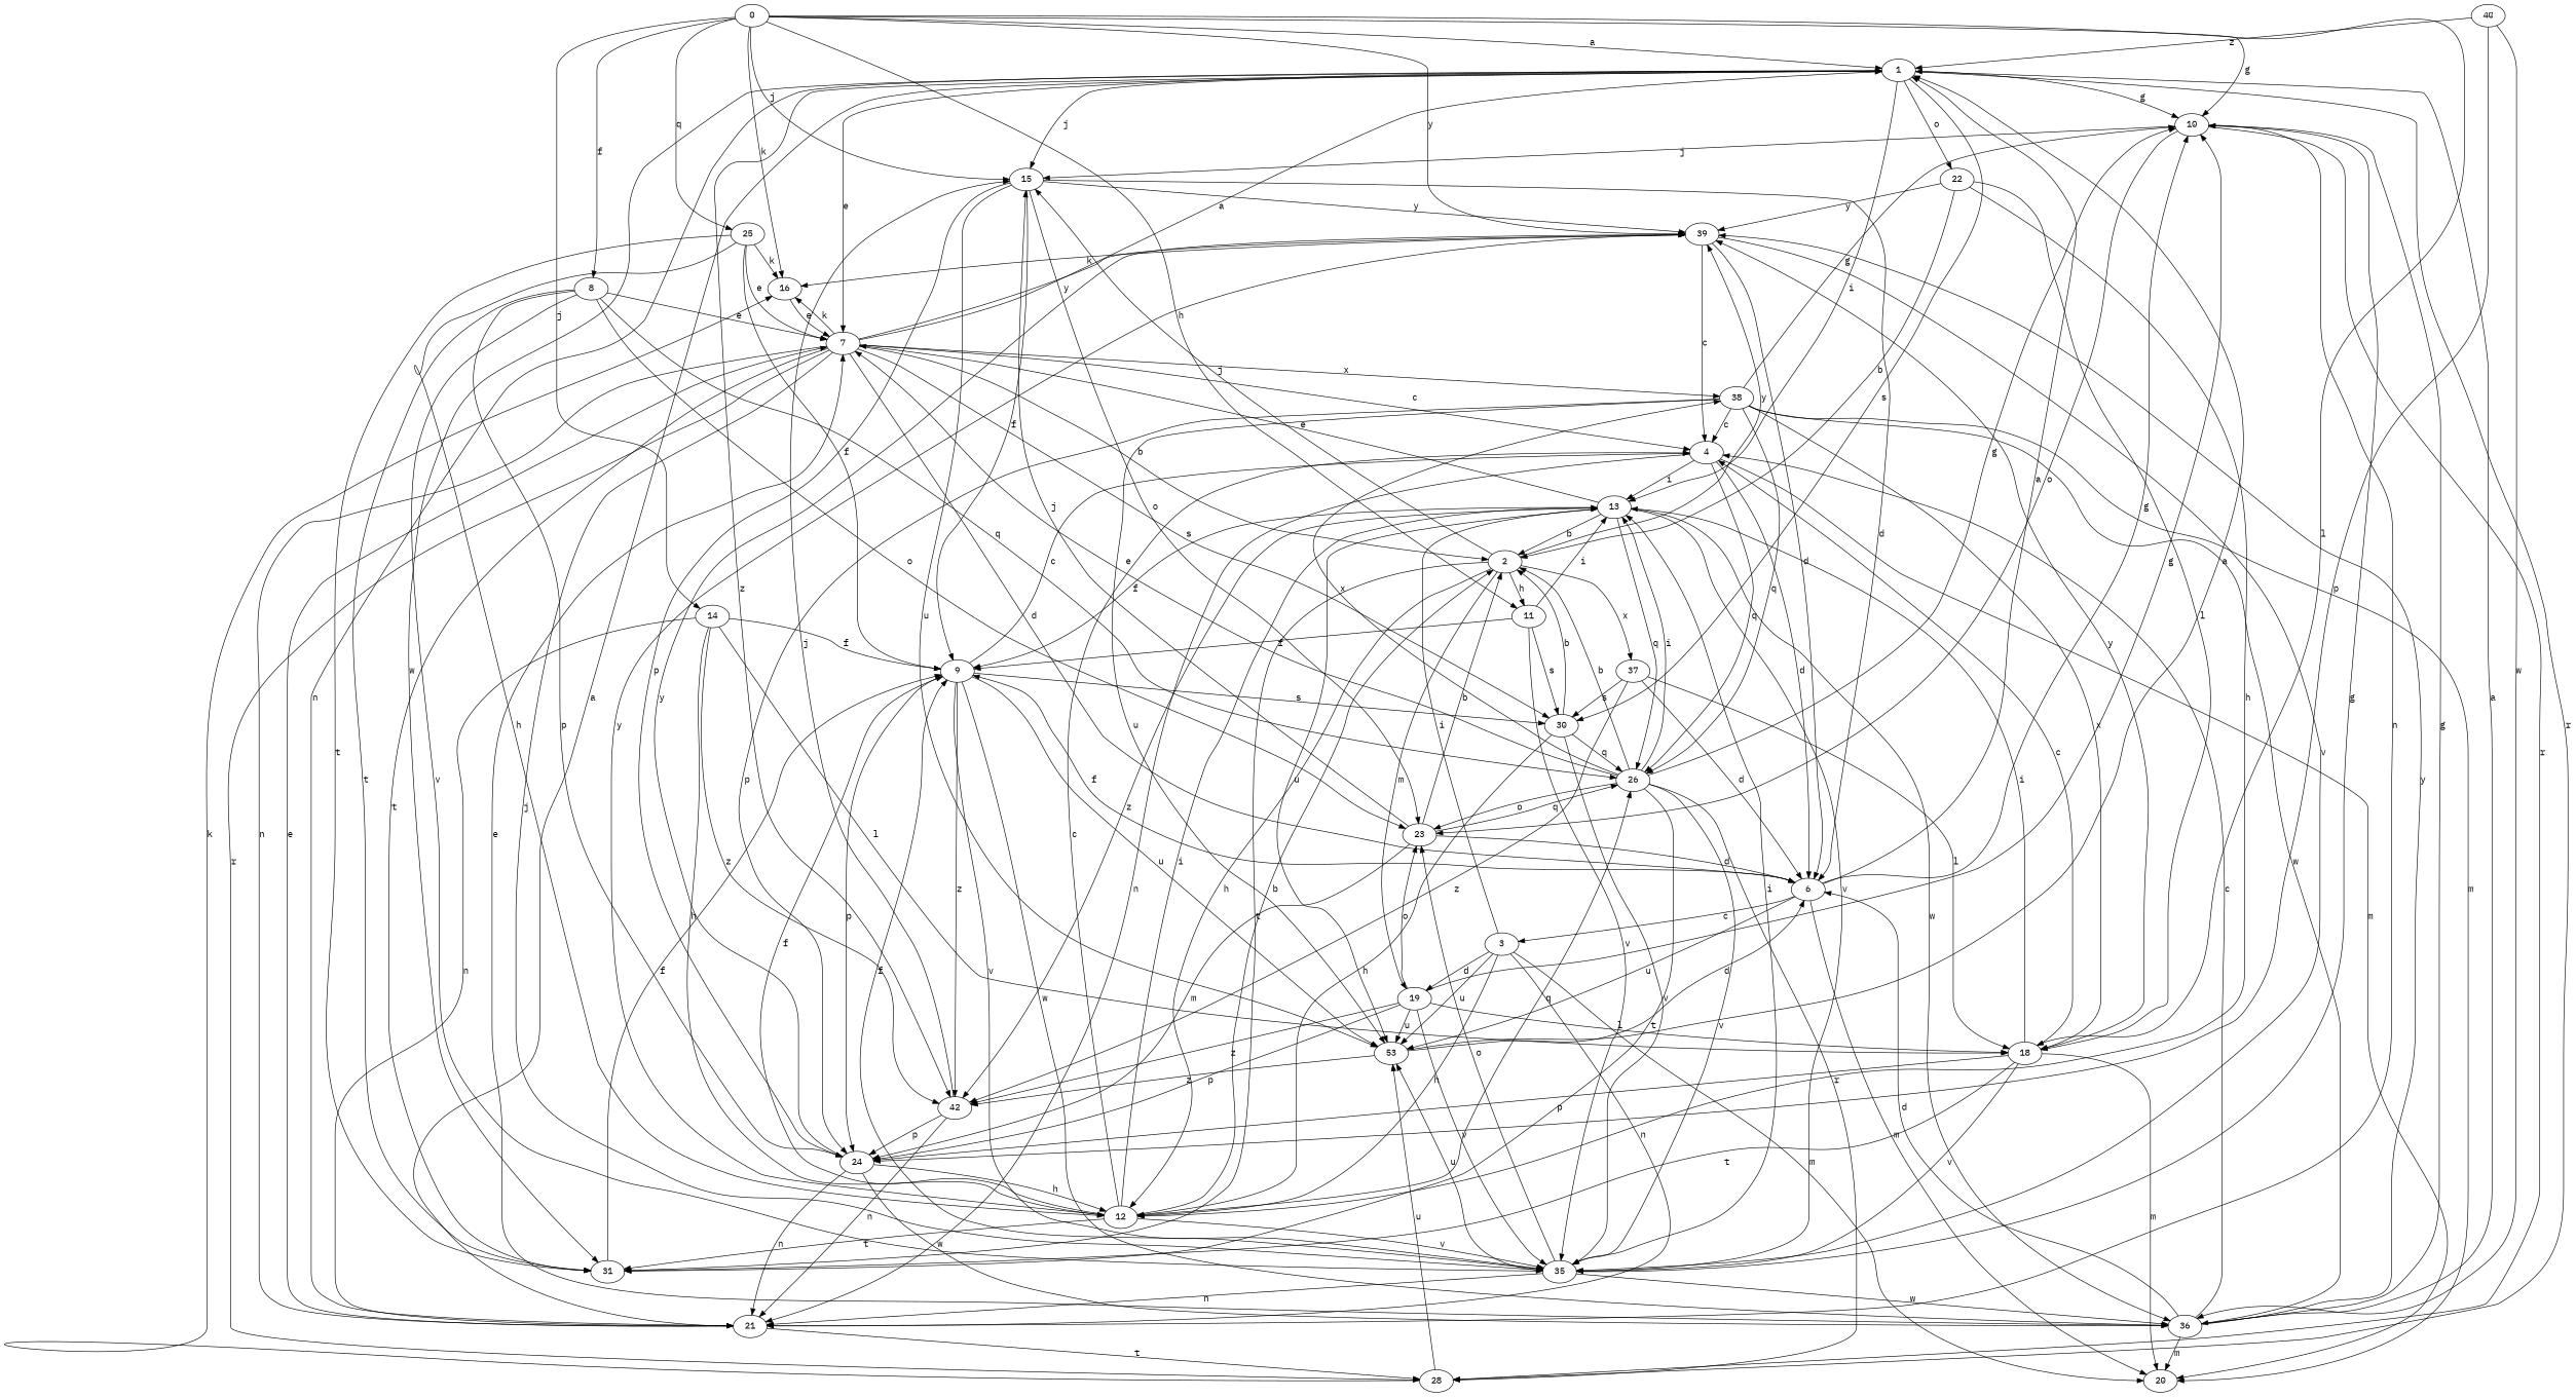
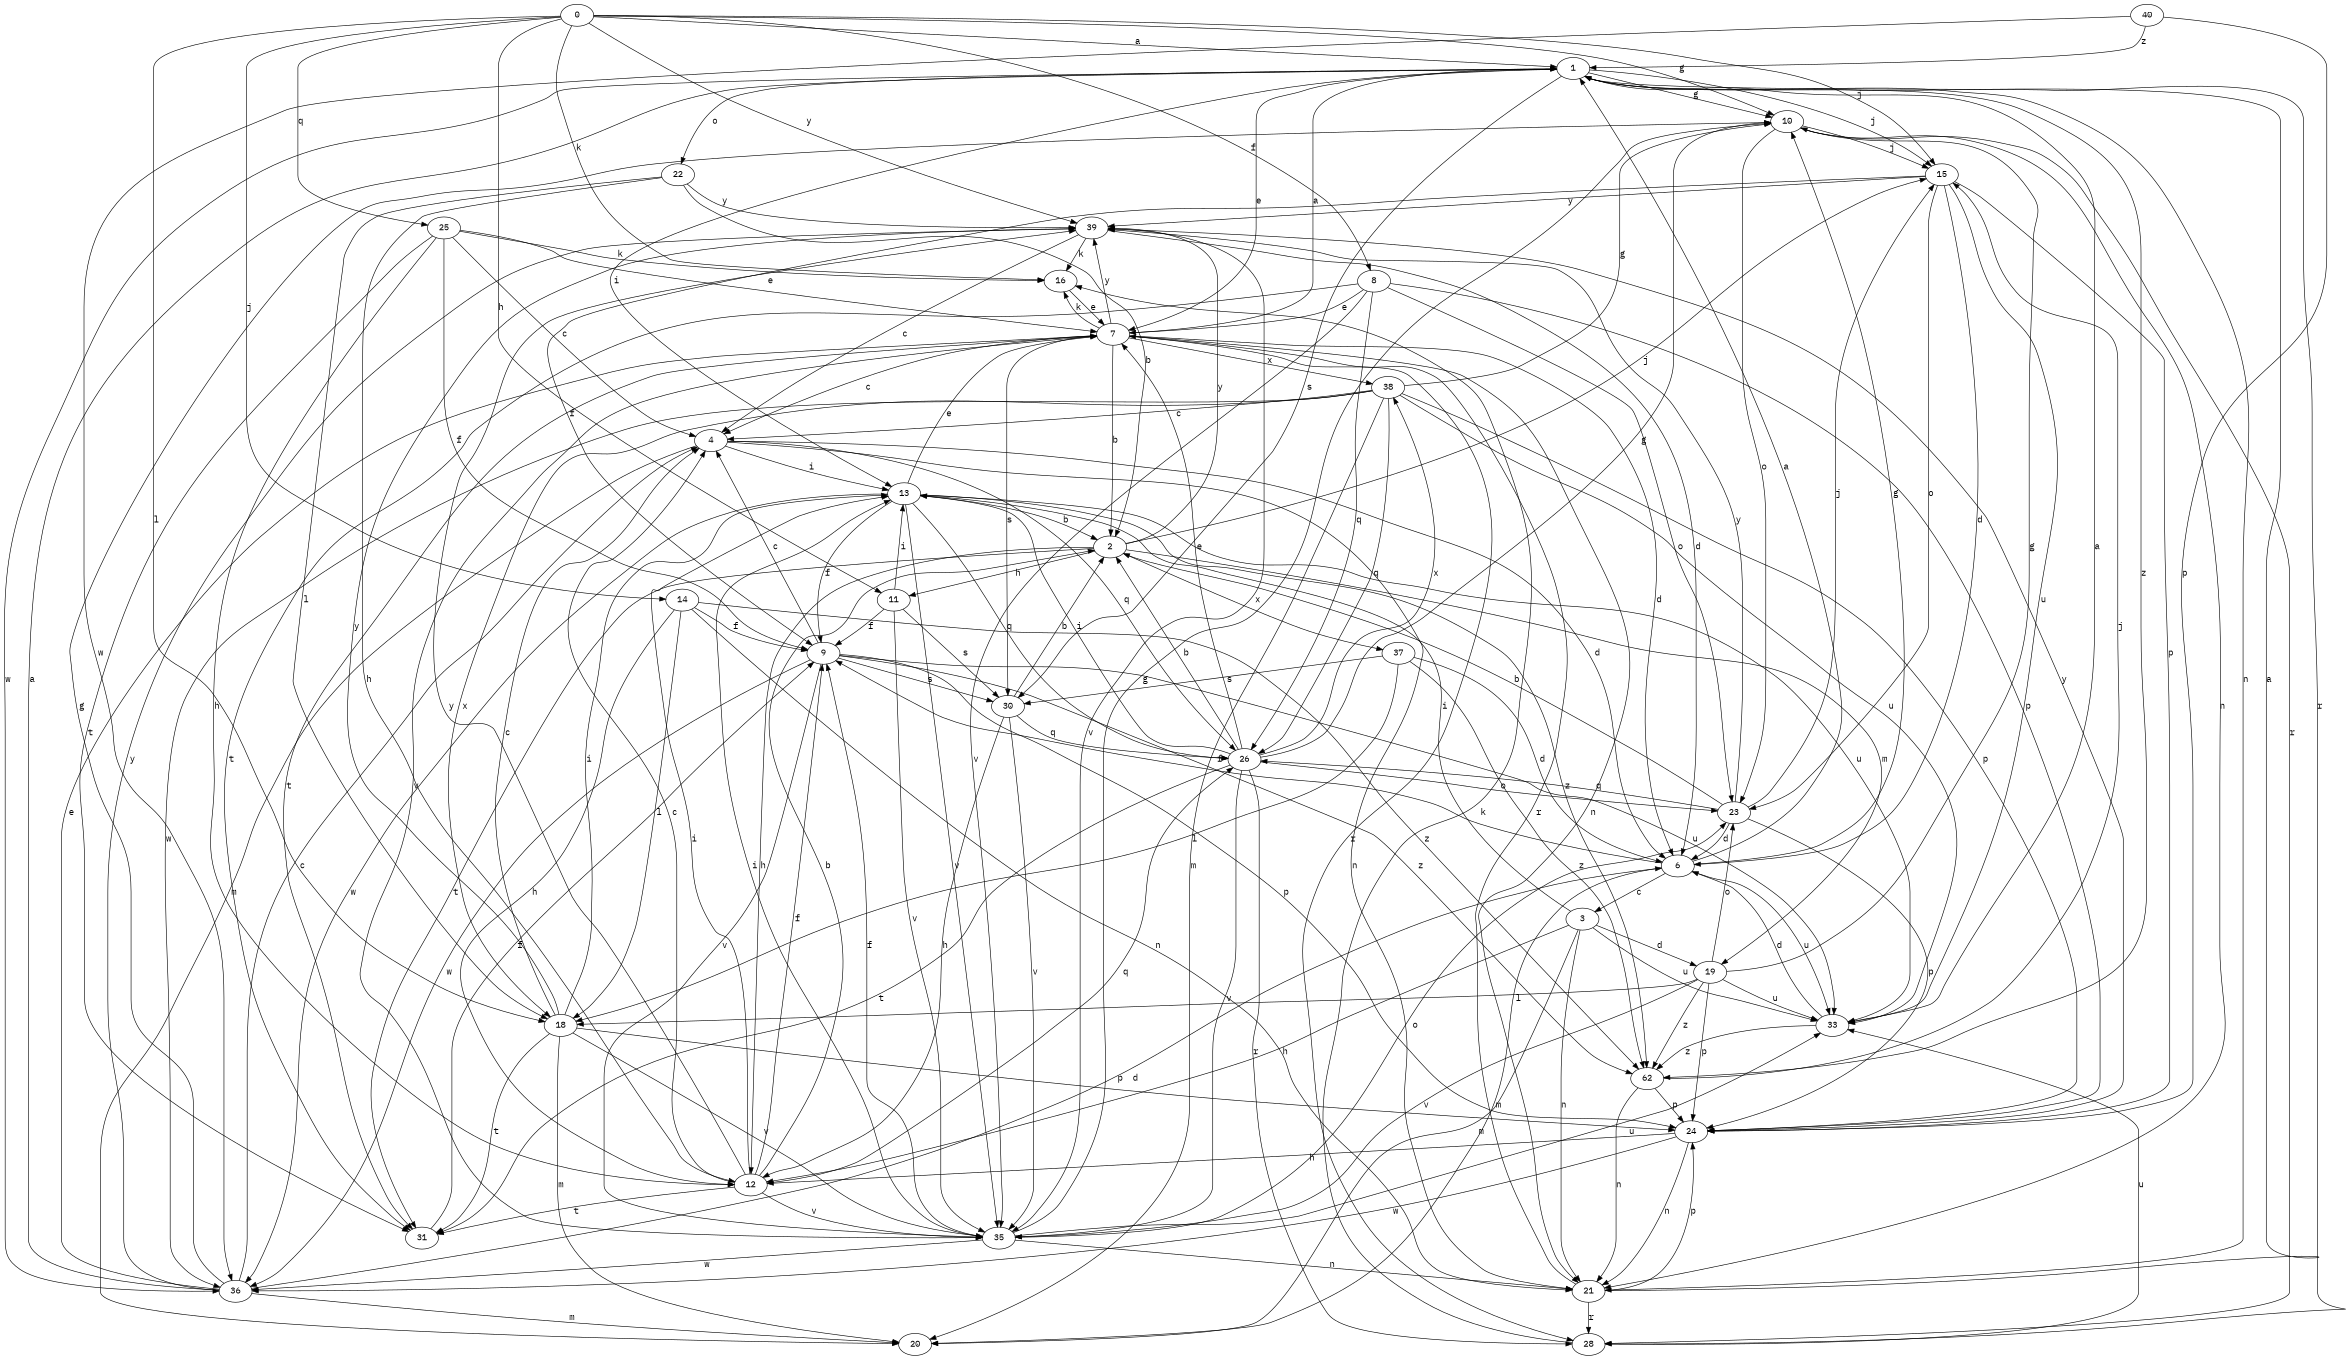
  strict digraph {
    fontname="IBM Plex Mono"
    node [fontname="IBM Plex Mono"]
    edge [fontname="IBM Plex Mono"]
    0
    1
    8
    10
    11
    14
    15
    16
    18
    25
    39
    7
    13
    21
    22
    28
    30
    36
-   42
+   42 [label=62]
    31
    26
    n22 [label=35]
    23
    24
    9
    12
-   33 [label=53]
+   33
    6
    20
    4
    2
    38
    40
    19
    37
    3
    0 -> 1 [label=a]
    0 -> 8 [label=f]
    0 -> 10 [label=g]
    0 -> 11 [label=h]
    0 -> 14 [label=j]
    0 -> 15 [label=j]
    0 -> 16 [label=k]
    0 -> 18 [label=l]
    0 -> 25 [label=q]
    0 -> 39 [label=y]
    1 -> 10 [label=g]
    1 -> 15 [label=j]
    1 -> 7 [label=e]
    1 -> 13 [label=i]
    1 -> 21 [label=n]
    1 -> 22 [label=o]
    1 -> 28 [label=r]
    1 -> 30 [label=s]
-   1 -> 31 [label=w]
+   1 -> 36 [label=w]
    1 -> 42 [label=z]
    8 -> 7 [label=e]
    8 -> 31 [label=t]
    8 -> 26 [label=q]
    8 -> n22 [label=v]
    8 -> 23 [label=o]
    8 -> 24 [label=p]
    10 -> 15 [label=j]
    10 -> 21 [label=n]
    10 -> 28 [label=r]
    10 -> 23 [label=o]
    11 -> 13 [label=i]
    11 -> 30 [label=s]
    11 -> n22 [label=v]
    11 -> 9 [label=f]
    14 -> 18 [label=l]
    14 -> 21 [label=n]
    14 -> 42 [label=z]
    14 -> 9 [label=f]
    14 -> 12 [label=h]
    15 -> 39 [label=y]
    15 -> 23 [label=o]
    15 -> 24 [label=p]
    15 -> 9 [label=f]
    15 -> 33 [label=u]
    15 -> 6 [label=d]
    16 -> 7 [label=e]
    18 -> 39 [label=y]
    18 -> 13 [label=i]
    18 -> 31 [label=t]
    18 -> n22 [label=v]
    18 -> 24 [label=p]
    18 -> 20 [label=m]
    18 -> 4 [label=c]
    25 -> 16 [label=k]
    25 -> 7 [label=e]
    25 -> 31 [label=t]
    25 -> 9 [label=f]
    25 -> 12 [label=h]
+   25 -> 4 [label=c]
    39 -> 16 [label=k]
    39 -> n22 [label=v]
    39 -> 6 [label=d]
    39 -> 4 [label=c]
    7 -> 1 [label=a]
    7 -> 16 [label=k]
    7 -> 39 [label=y]
    7 -> 21 [label=n]
    7 -> 28 [label=r]
    7 -> 30 [label=s]
    7 -> 31 [label=t]
-   7 -> n22 [label=j]
+   7 -> n22 [label=v]
    7 -> 6 [label=d]
    7 -> 4 [label=c]
    7 -> 2 [label=b]
    7 -> 38 [label=x]
    13 -> 7 [label=e]
    13 -> 36 [label=w]
    13 -> 42 [label=z]
    13 -> 26 [label=q]
    13 -> n22 [label=v]
    13 -> 9 [label=f]
    13 -> 33 [label=u]
    13 -> 2 [label=b]
    21 -> 1 [label=a]
-   21 -> 7 [label=e]
-   21 -> 28 [label=t]
+   21 -> 7 [label=r]
+   21 -> 28 [label=r]
+   21 -> 24 [label=p]
    22 -> 18 [label=l]
    22 -> 39 [label=y]
    22 -> 12 [label=h]
    22 -> 2 [label=b]
    28 -> 16 [label=k]
    28 -> 33 [label=u]
    30 -> 26 [label=q]
    30 -> n22 [label=v]
    30 -> 12 [label=h]
    30 -> 2 [label=b]
    36 -> 1 [label=a]
    36 -> 10 [label=g]
    36 -> 39 [label=y]
    36 -> 7 [label=e]
    36 -> 6 [label=d]
    36 -> 20 [label=m]
    36 -> 4 [label=c]
    42 -> 15 [label=j]
    42 -> 21 [label=n]
    42 -> 24 [label=p]
    31 -> 9 [label=f]
    26 -> 10 [label=g]
    26 -> 7 [label=e]
    26 -> 13 [label=i]
    26 -> 28 [label=r]
    26 -> 31 [label=t]
    26 -> n22 [label=v]
    26 -> 23 [label=o]
    26 -> 2 [label=b]
    26 -> 38 [label=x]
    n22 -> 10 [label=g]
    n22 -> 13 [label=i]
    n22 -> 21 [label=n]
    n22 -> 36 [label=w]
    n22 -> 23 [label=o]
    n22 -> 9 [label=f]
    n22 -> 33 [label=u]
    23 -> 15 [label=j]
+   23 -> 39 [label=y]
    23 -> 26 [label=q]
-   23 -> 24 [label=m]
+   23 -> 24 [label=p]
    23 -> 6 [label=d]
    23 -> 2 [label=b]
    24 -> 39 [label=y]
    24 -> 21 [label=n]
    24 -> 36 [label=w]
    24 -> 12 [label=h]
    9 -> 30 [label=s]
    9 -> 36 [label=w]
    9 -> 42 [label=z]
    9 -> n22 [label=v]
    9 -> 24 [label=p]
    9 -> 33 [label=u]
    9 -> 4 [label=c]
    12 -> 39 [label=y]
    12 -> 13 [label=i]
    12 -> 31 [label=t]
    12 -> 26 [label=q]
    12 -> n22 [label=v]
    12 -> 9 [label=f]
    12 -> 4 [label=c]
    12 -> 2 [label=b]
    33 -> 1 [label=a]
    33 -> 42 [label=z]
    33 -> 6 [label=d]
    6 -> 1 [label=a]
    6 -> 10 [label=g]
    6 -> 9 [label=f]
    6 -> 33 [label=u]
    6 -> 20 [label=m]
    6 -> 3 [label=c]
    4 -> 13 [label=i]
    4 -> 21 [label=n]
    4 -> 26 [label=q]
    4 -> 6 [label=d]
    4 -> 20 [label=m]
    2 -> 11 [label=h]
    2 -> 15 [label=j]
    2 -> 39 [label=y]
    2 -> 31 [label=t]
    2 -> 12 [label=h]
    2 -> 19 [label=m]
    2 -> 37 [label=x]
    38 -> 10 [label=g]
    38 -> 18 [label=x]
    38 -> 36 [label=w]
    38 -> 26 [label=q]
    38 -> 24 [label=p]
    38 -> 33 [label=u]
    38 -> 20 [label=m]
    38 -> 4 [label=c]
    40 -> 1 [label=z]
    40 -> 36 [label=w]
    40 -> 24 [label=p]
    19 -> 10 [label=g]
    19 -> 18 [label=l]
    19 -> 42 [label=z]
    19 -> n22 [label=v]
    19 -> 23 [label=o]
    19 -> 24 [label=p]
    19 -> 33 [label=u]
    37 -> 18 [label=l]
    37 -> 30 [label=s]
    37 -> 42 [label=z]
    37 -> 6 [label=d]
    3 -> 13 [label=i]
    3 -> 21 [label=n]
    3 -> 12 [label=h]
    3 -> 33 [label=u]
    3 -> 20 [label=m]
    3 -> 19 [label=d]
  }
